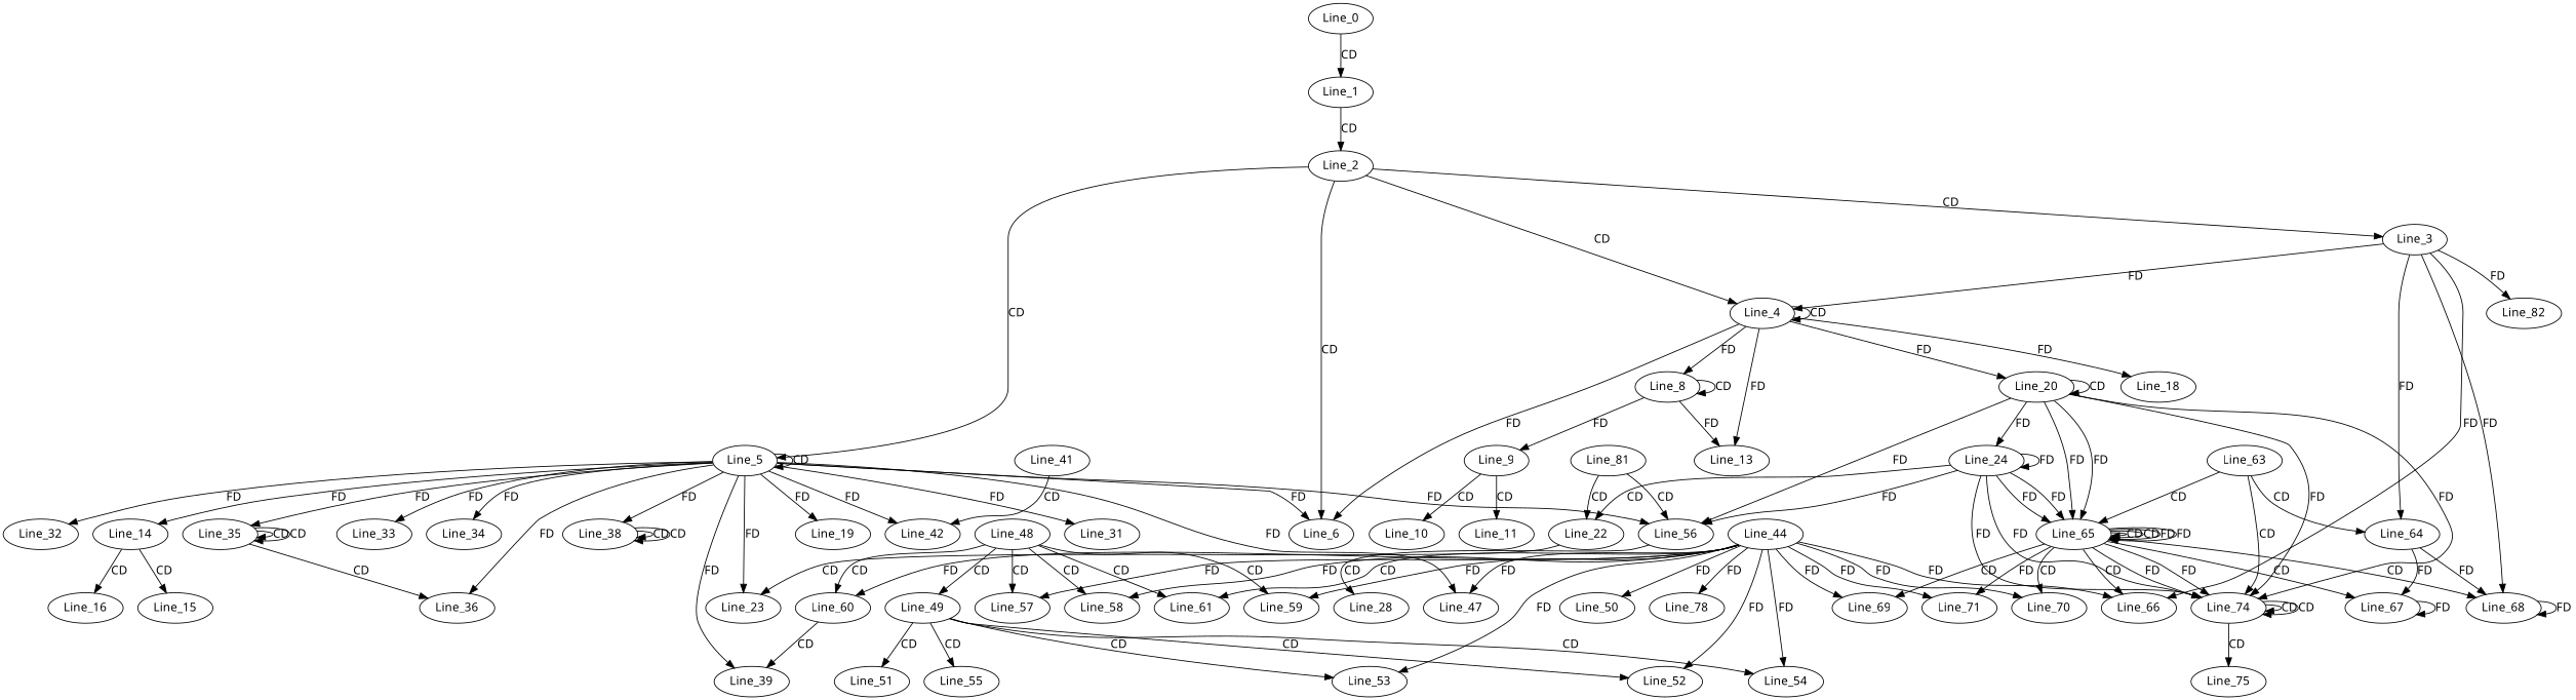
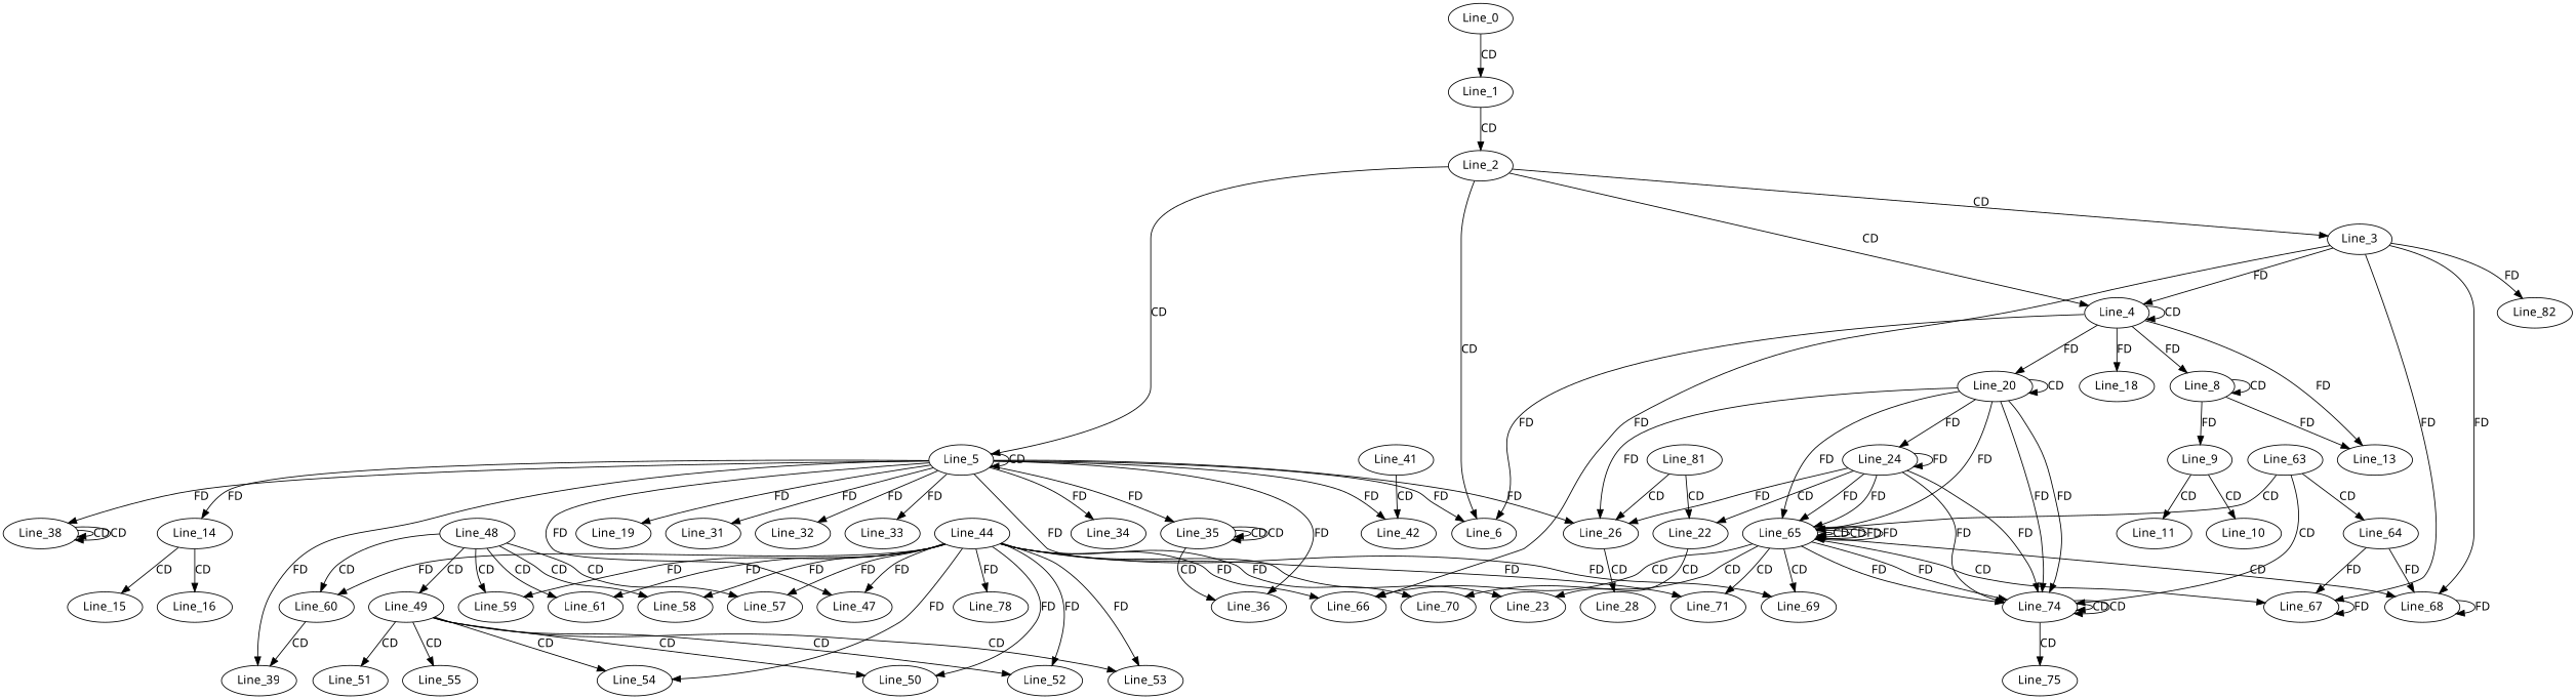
  digraph {
    fontname="Noto Sans"
    node [fontname="Noto Sans"]
    edge [fontname="Noto Sans"]
    Line_0
    Line_1
    Line_2
    Line_3
    Line_4
    Line_5
    Line_6
    Line_66
    Line_67
    Line_68
    Line_82
    Line_8
    Line_13
    Line_18
    Line_20
    Line_14
    Line_19
    Line_23
-   Line_26 [label=Line_56]
+   Line_26
    Line_31
    Line_32
    Line_33
    Line_34
    Line_35
    Line_36
    Line_38
    Line_39
    Line_42
    Line_47
    Line_9
    Line_24
    Line_65
    Line_74
    Line_15
    Line_16
    Line_28
    Line_10
    Line_11
    Line_22
    Line_69
    Line_70
    Line_71
    Line_75
    n44 [label=Line_81]
    Line_41
    Line_44
    Line_50
    Line_52
    Line_53
    Line_54
    Line_57
    Line_58
    Line_59
    Line_60
    Line_61
    Line_78
    Line_48
    Line_49
    Line_55
    Line_51
    Line_63
    Line_64
    Line_0 -> Line_1 [label=CD]
    Line_1 -> Line_2 [label=CD]
    Line_2 -> Line_3 [label=CD]
    Line_2 -> Line_4 [label=CD]
    Line_2 -> Line_5 [label=CD]
    Line_2 -> Line_6 [label=CD]
    Line_3 -> Line_4 [label=FD]
    Line_3 -> Line_66 [label=FD]
-   Line_3 -> Line_64 [label=FD]
+   Line_3 -> Line_67 [label=FD]
    Line_3 -> Line_68 [label=FD]
    Line_3 -> Line_82 [label=FD]
    Line_4 -> Line_4 [label=CD]
    Line_4 -> Line_6 [label=FD]
    Line_4 -> Line_8 [label=FD]
    Line_4 -> Line_13 [label=FD]
    Line_4 -> Line_18 [label=FD]
    Line_4 -> Line_20 [label=FD]
    Line_5 -> Line_5 [label=CD]
    Line_5 -> Line_6 [label=FD]
    Line_5 -> Line_14 [label=FD]
    Line_5 -> Line_19 [label=FD]
    Line_5 -> Line_23 [label=FD]
    Line_5 -> Line_26 [label=FD]
    Line_5 -> Line_31 [label=FD]
    Line_5 -> Line_32 [label=FD]
    Line_5 -> Line_33 [label=FD]
    Line_5 -> Line_34 [label=FD]
    Line_5 -> Line_35 [label=FD]
    Line_5 -> Line_36 [label=FD]
    Line_5 -> Line_38 [label=FD]
    Line_5 -> Line_39 [label=FD]
    Line_5 -> Line_42 [label=FD]
    Line_5 -> Line_47 [label=FD]
    Line_67 -> Line_67 [label=FD]
    Line_68 -> Line_68 [label=FD]
    Line_8 -> Line_8 [label=CD]
    Line_8 -> Line_13 [label=FD]
    Line_8 -> Line_9 [label=FD]
    Line_20 -> Line_20 [label=CD]
    Line_20 -> Line_26 [label=FD]
    Line_20 -> Line_24 [label=FD]
    Line_20 -> Line_65 [label=FD]
    Line_20 -> Line_65 [label=FD]
    Line_20 -> Line_74 [label=FD]
    Line_20 -> Line_74 [label=FD]
    Line_14 -> Line_15 [label=CD]
    Line_14 -> Line_16 [label=CD]
    Line_26 -> Line_28 [label=CD]
    Line_35 -> Line_35 [label=CD]
    Line_35 -> Line_35 [label=CD]
    Line_35 -> Line_36 [label=CD]
    Line_38 -> Line_38 [label=CD]
    Line_38 -> Line_38 [label=CD]
    Line_9 -> Line_10 [label=CD]
    Line_9 -> Line_11 [label=CD]
    Line_24 -> Line_26 [label=FD]
    Line_24 -> Line_24 [label=FD]
    Line_24 -> Line_65 [label=FD]
    Line_24 -> Line_65 [label=FD]
    Line_24 -> Line_74 [label=FD]
    Line_24 -> Line_74 [label=FD]
    Line_24 -> Line_22 [label=CD]
    Line_65 -> Line_66 [label=CD]
    Line_65 -> Line_67 [label=CD]
    Line_65 -> Line_68 [label=CD]
    Line_65 -> Line_65 [label=CD]
    Line_65 -> Line_65 [label=CD]
    Line_65 -> Line_65 [label=FD]
    Line_65 -> Line_65 [label=FD]
    Line_65 -> Line_74 [label=FD]
    Line_65 -> Line_74 [label=FD]
    Line_65 -> Line_69 [label=CD]
    Line_65 -> Line_70 [label=CD]
-   Line_65 -> Line_71 [label=FD]
+   Line_65 -> Line_71 [label=CD]
    Line_74 -> Line_74 [label=CD]
    Line_74 -> Line_74 [label=CD]
    Line_74 -> Line_75 [label=CD]
    Line_22 -> Line_23 [label=CD]
    n44 -> Line_26 [label=CD]
    n44 -> Line_22 [label=CD]
    Line_41 -> Line_42 [label=CD]
    Line_44 -> Line_66 [label=FD]
    Line_44 -> Line_47 [label=FD]
    Line_44 -> Line_69 [label=FD]
    Line_44 -> Line_70 [label=FD]
    Line_44 -> Line_71 [label=FD]
    Line_44 -> Line_50 [label=FD]
    Line_44 -> Line_52 [label=FD]
    Line_44 -> Line_53 [label=FD]
    Line_44 -> Line_54 [label=FD]
    Line_44 -> Line_57 [label=FD]
    Line_44 -> Line_58 [label=FD]
    Line_44 -> Line_59 [label=FD]
    Line_44 -> Line_60 [label=FD]
-   Line_44 -> Line_61 [label=CD]
+   Line_44 -> Line_61 [label=FD]
    Line_44 -> Line_78 [label=FD]
    Line_60 -> Line_39 [label=CD]
    Line_48 -> Line_57 [label=CD]
    Line_48 -> Line_58 [label=CD]
    Line_48 -> Line_59 [label=CD]
    Line_48 -> Line_60 [label=CD]
    Line_48 -> Line_61 [label=CD]
    Line_48 -> Line_49 [label=CD]
+   Line_49 -> Line_50 [label=CD]
    Line_49 -> Line_52 [label=CD]
    Line_49 -> Line_53 [label=CD]
    Line_49 -> Line_54 [label=CD]
    Line_49 -> Line_55 [label=CD]
    Line_49 -> Line_51 [label=CD]
    Line_63 -> Line_65 [label=CD]
    Line_63 -> Line_74 [label=CD]
    Line_63 -> Line_64 [label=CD]
    Line_64 -> Line_67 [label=FD]
    Line_64 -> Line_68 [label=FD]
  }
